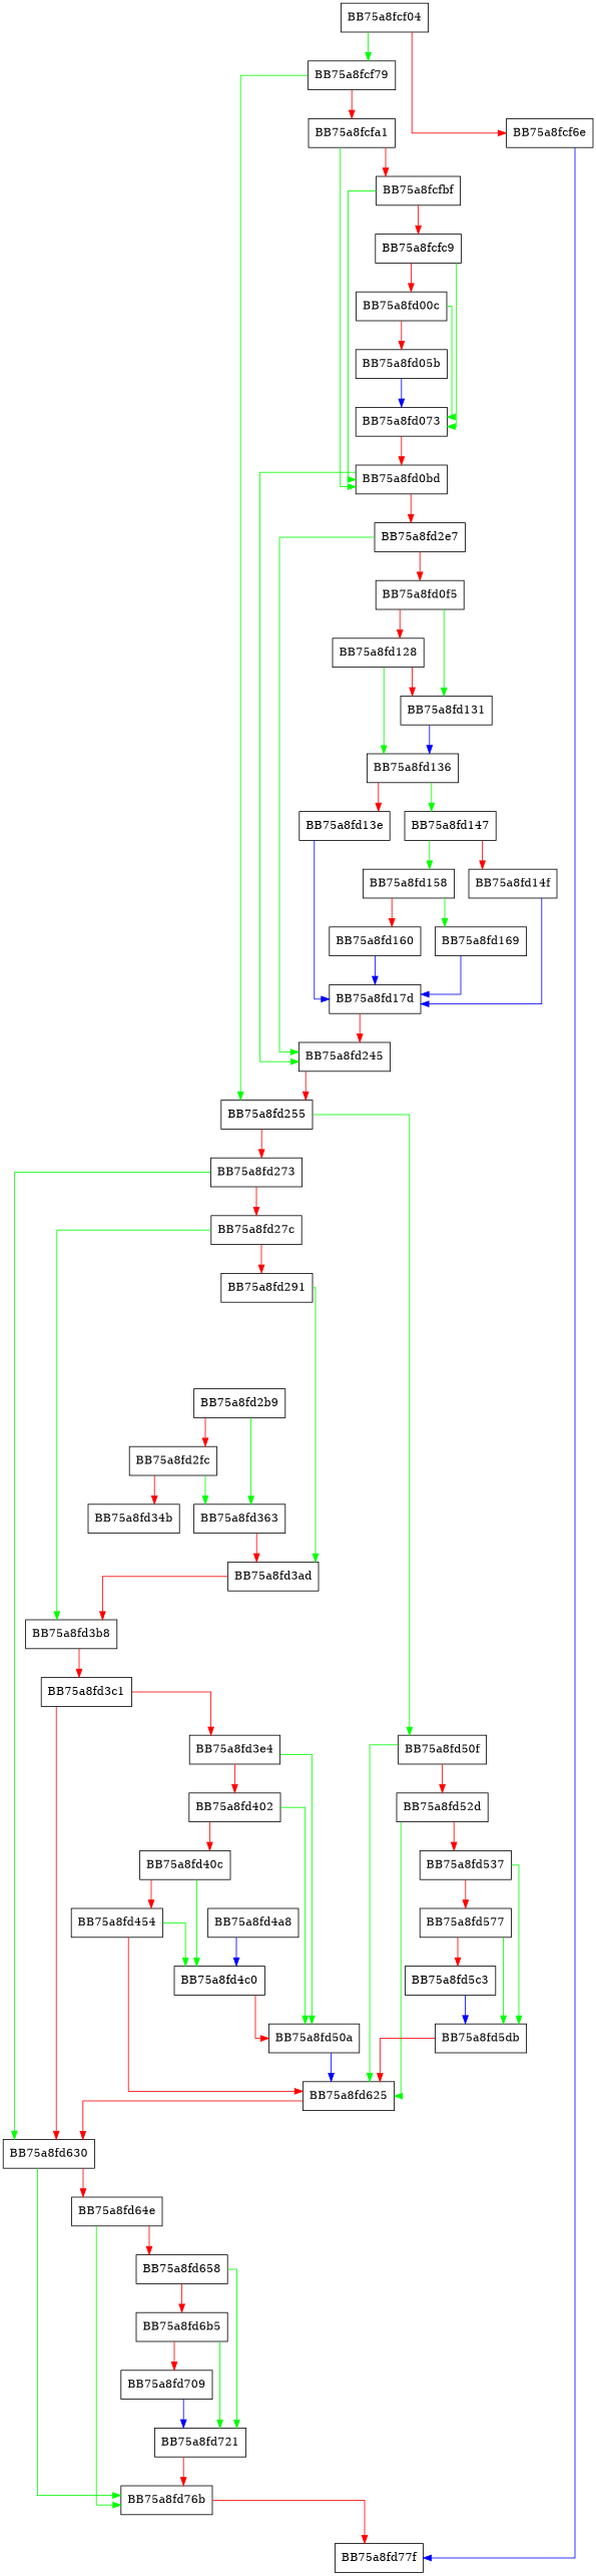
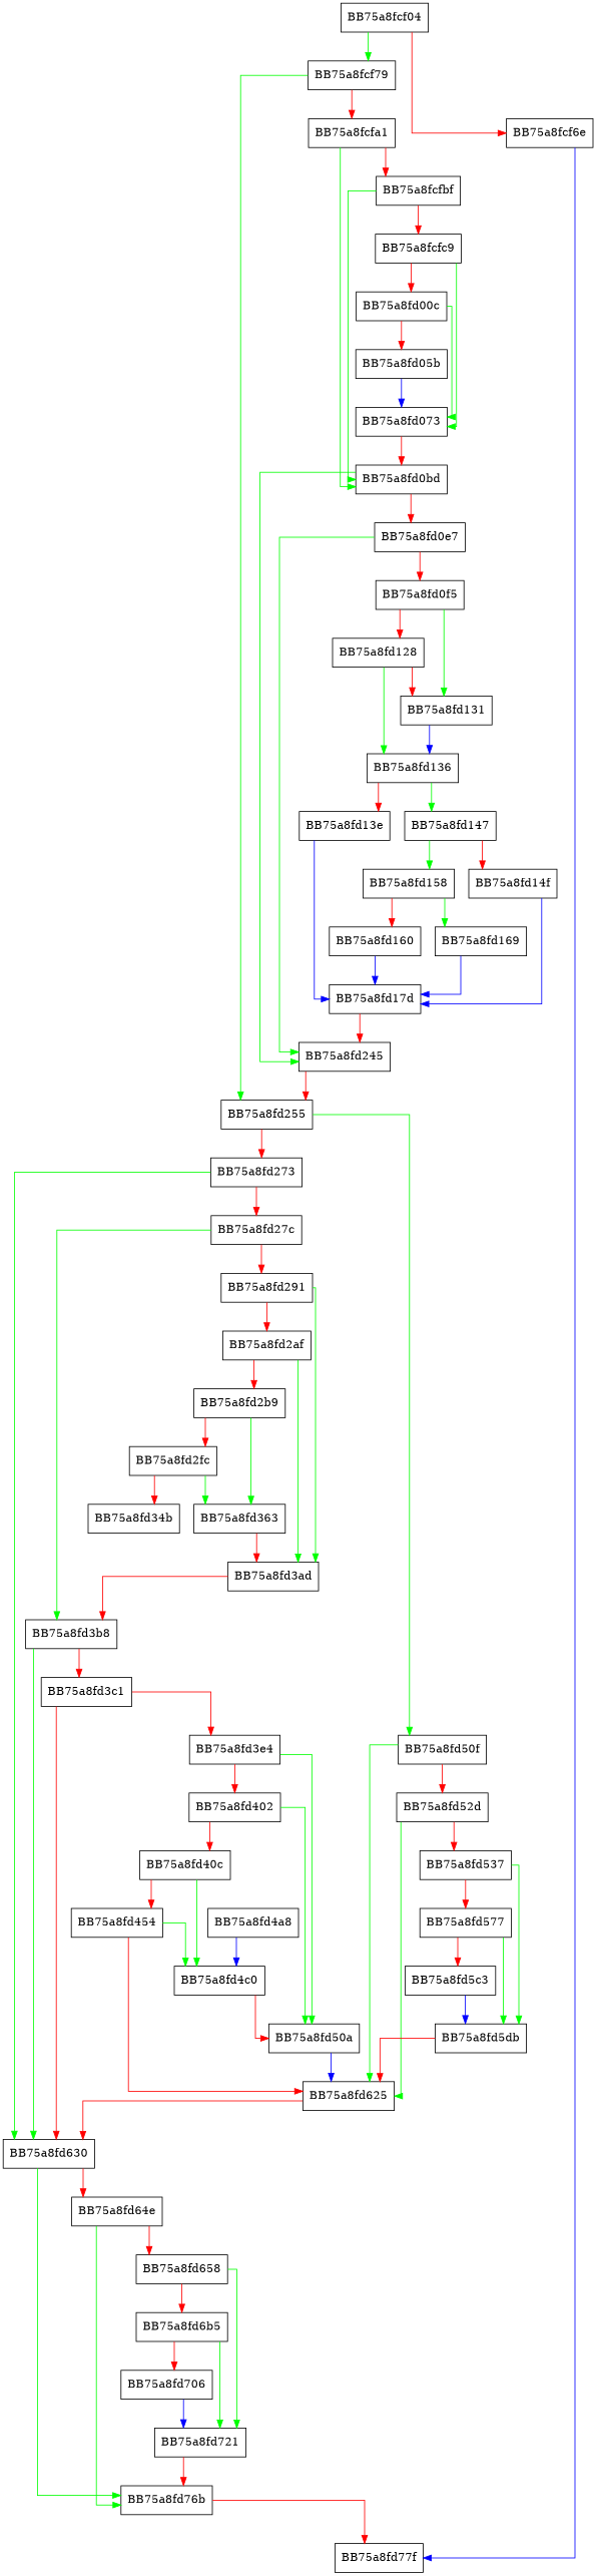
  digraph {
    splines=ortho
    node [shape=box]
    edge [color=red]
    BB75a8fcf04
    BB75a8fcf79
    BB75a8fcf6e
    BB75a8fd255
    BB75a8fcfa1
    BB75a8fd77f
    BB75a8fd50f
    BB75a8fd273
    BB75a8fd0bd
    BB75a8fcfbf
    BB75a8fd625
    BB75a8fd52d
    BB75a8fd630
    BB75a8fd27c
    BB75a8fd245
-   BB75a8fd0e7 [label=BB75a8fd2e7]
+   BB75a8fd0e7
    BB75a8fcfc9
    BB75a8fd0f5
    BB75a8fd073
    BB75a8fd00c
    BB75a8fd05b
    BB75a8fd131
    BB75a8fd128
    BB75a8fd136
    BB75a8fd147
    BB75a8fd13e
    BB75a8fd158
    BB75a8fd14f
    BB75a8fd17d
    BB75a8fd169
    BB75a8fd160
    BB75a8fd537
    BB75a8fd76b
    BB75a8fd64e
    BB75a8fd3b8
    BB75a8fd291
    BB75a8fd658
    BB75a8fd3c1
    BB75a8fd3ad
+   BB75a8fd2af
    BB75a8fd3e4
    BB75a8fd2b9
    BB75a8fd363
    BB75a8fd2fc
    BB75a8fd34b
    BB75a8fd50a
    BB75a8fd402
    BB75a8fd40c
    BB75a8fd4c0
    BB75a8fd454
    BB75a8fd4a8
    BB75a8fd5db
    BB75a8fd577
    BB75a8fd5c3
    BB75a8fd721
    BB75a8fd6b5
-   BB75a8fd709
+   BB75a8fd709 [label=BB75a8fd706]
    BB75a8fcf04 -> BB75a8fcf79 [color=green]
    BB75a8fcf04 -> BB75a8fcf6e
    BB75a8fcf79 -> BB75a8fd255 [color=green]
    BB75a8fcf79 -> BB75a8fcfa1
    BB75a8fcf6e -> BB75a8fd77f [color=blue]
    BB75a8fd255 -> BB75a8fd50f [color=green]
    BB75a8fd255 -> BB75a8fd273
    BB75a8fcfa1 -> BB75a8fd0bd [color=green]
    BB75a8fcfa1 -> BB75a8fcfbf
    BB75a8fd50f -> BB75a8fd625 [color=green]
    BB75a8fd50f -> BB75a8fd52d
    BB75a8fd273 -> BB75a8fd630 [color=green]
    BB75a8fd273 -> BB75a8fd27c
    BB75a8fd0bd -> BB75a8fd245 [color=green]
    BB75a8fd0bd -> BB75a8fd0e7
    BB75a8fcfbf -> BB75a8fd0bd [color=green]
    BB75a8fcfbf -> BB75a8fcfc9
    BB75a8fd625 -> BB75a8fd630
    BB75a8fd52d -> BB75a8fd625 [color=green]
    BB75a8fd52d -> BB75a8fd537
    BB75a8fd630 -> BB75a8fd76b [color=green]
    BB75a8fd630 -> BB75a8fd64e
    BB75a8fd27c -> BB75a8fd3b8 [color=green]
    BB75a8fd27c -> BB75a8fd291
    BB75a8fd245 -> BB75a8fd255
    BB75a8fd0e7 -> BB75a8fd245 [color=green]
    BB75a8fd0e7 -> BB75a8fd0f5
    BB75a8fcfc9 -> BB75a8fd073 [color=green]
    BB75a8fcfc9 -> BB75a8fd00c
    BB75a8fd0f5 -> BB75a8fd131 [color=green]
    BB75a8fd0f5 -> BB75a8fd128
    BB75a8fd073 -> BB75a8fd0bd
    BB75a8fd00c -> BB75a8fd073 [color=green]
    BB75a8fd00c -> BB75a8fd05b
    BB75a8fd05b -> BB75a8fd073 [color=blue]
    BB75a8fd131 -> BB75a8fd136 [color=blue]
    BB75a8fd128 -> BB75a8fd131
    BB75a8fd128 -> BB75a8fd136 [color=green]
    BB75a8fd136 -> BB75a8fd147 [color=green]
    BB75a8fd136 -> BB75a8fd13e
    BB75a8fd147 -> BB75a8fd158 [color=green]
    BB75a8fd147 -> BB75a8fd14f
    BB75a8fd13e -> BB75a8fd17d [color=blue]
    BB75a8fd158 -> BB75a8fd169 [color=green]
    BB75a8fd158 -> BB75a8fd160
    BB75a8fd14f -> BB75a8fd17d [color=blue]
    BB75a8fd17d -> BB75a8fd245
    BB75a8fd169 -> BB75a8fd17d [color=blue]
    BB75a8fd160 -> BB75a8fd17d [color=blue]
    BB75a8fd537 -> BB75a8fd5db [color=green]
    BB75a8fd537 -> BB75a8fd577
    BB75a8fd76b -> BB75a8fd77f
    BB75a8fd64e -> BB75a8fd76b [color=green]
    BB75a8fd64e -> BB75a8fd658
+   BB75a8fd3b8 -> BB75a8fd630 [color=green]
    BB75a8fd3b8 -> BB75a8fd3c1
    BB75a8fd291 -> BB75a8fd3ad [color=green]
+   BB75a8fd291 -> BB75a8fd2af
    BB75a8fd658 -> BB75a8fd721 [color=green]
    BB75a8fd658 -> BB75a8fd6b5
    BB75a8fd3c1 -> BB75a8fd630
    BB75a8fd3c1 -> BB75a8fd3e4
    BB75a8fd3ad -> BB75a8fd3b8
+   BB75a8fd2af -> BB75a8fd3ad [color=green]
+   BB75a8fd2af -> BB75a8fd2b9
    BB75a8fd3e4 -> BB75a8fd50a [color=green]
    BB75a8fd3e4 -> BB75a8fd402
    BB75a8fd2b9 -> BB75a8fd363 [color=green]
    BB75a8fd2b9 -> BB75a8fd2fc
    BB75a8fd363 -> BB75a8fd3ad
    BB75a8fd2fc -> BB75a8fd363 [color=green]
    BB75a8fd2fc -> BB75a8fd34b
    BB75a8fd50a -> BB75a8fd625 [color=blue]
    BB75a8fd402 -> BB75a8fd50a [color=green]
    BB75a8fd402 -> BB75a8fd40c
    BB75a8fd40c -> BB75a8fd4c0 [color=green]
    BB75a8fd40c -> BB75a8fd454
    BB75a8fd4c0 -> BB75a8fd50a
    BB75a8fd454 -> BB75a8fd625
    BB75a8fd454 -> BB75a8fd4c0 [color=green]
    BB75a8fd4a8 -> BB75a8fd4c0 [color=blue]
    BB75a8fd5db -> BB75a8fd625
    BB75a8fd577 -> BB75a8fd5db [color=green]
    BB75a8fd577 -> BB75a8fd5c3
    BB75a8fd5c3 -> BB75a8fd5db [color=blue]
    BB75a8fd721 -> BB75a8fd76b
    BB75a8fd6b5 -> BB75a8fd721 [color=green]
    BB75a8fd6b5 -> BB75a8fd709
    BB75a8fd709 -> BB75a8fd721 [color=blue]
  }
